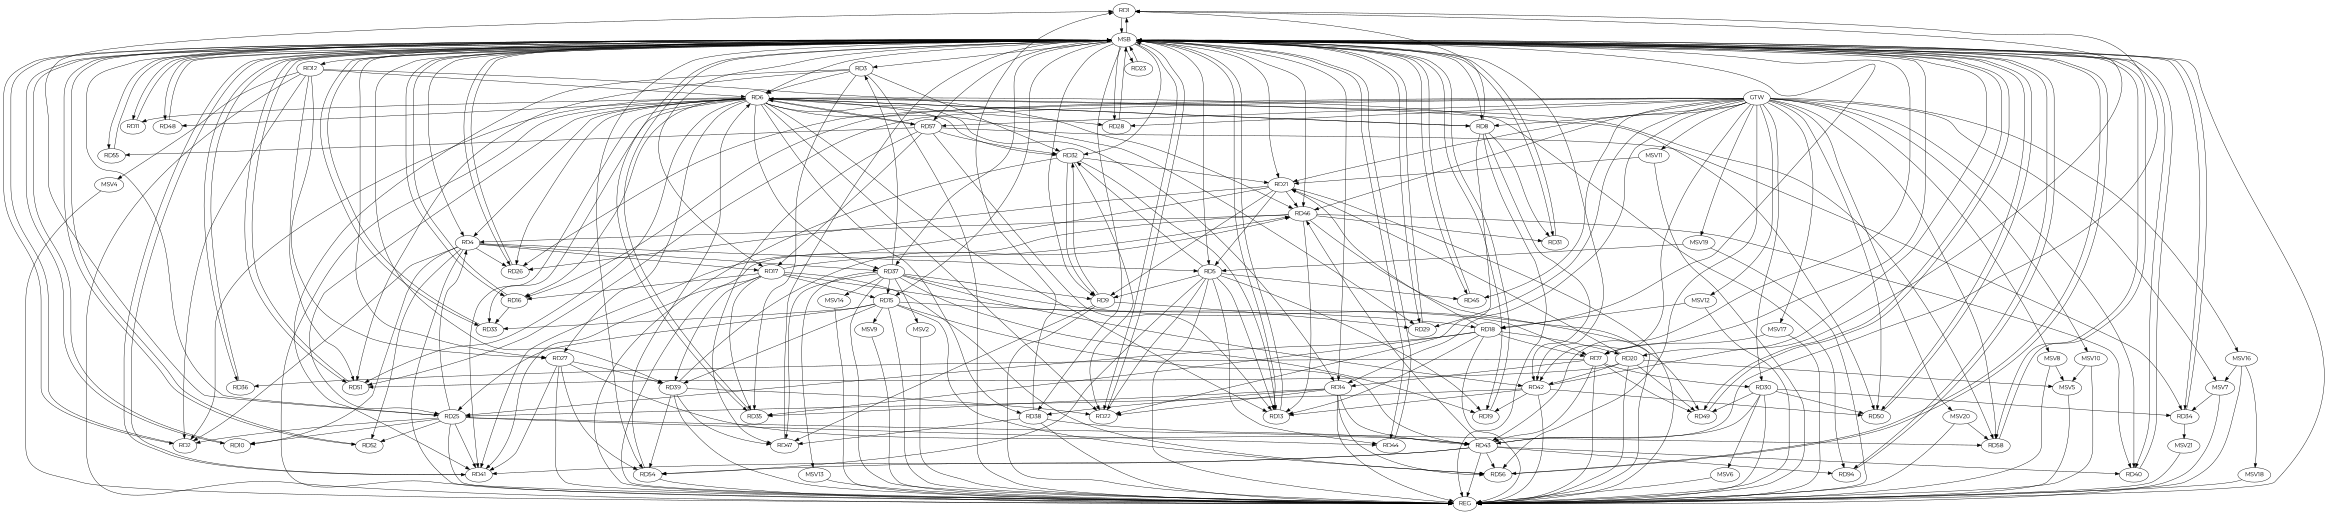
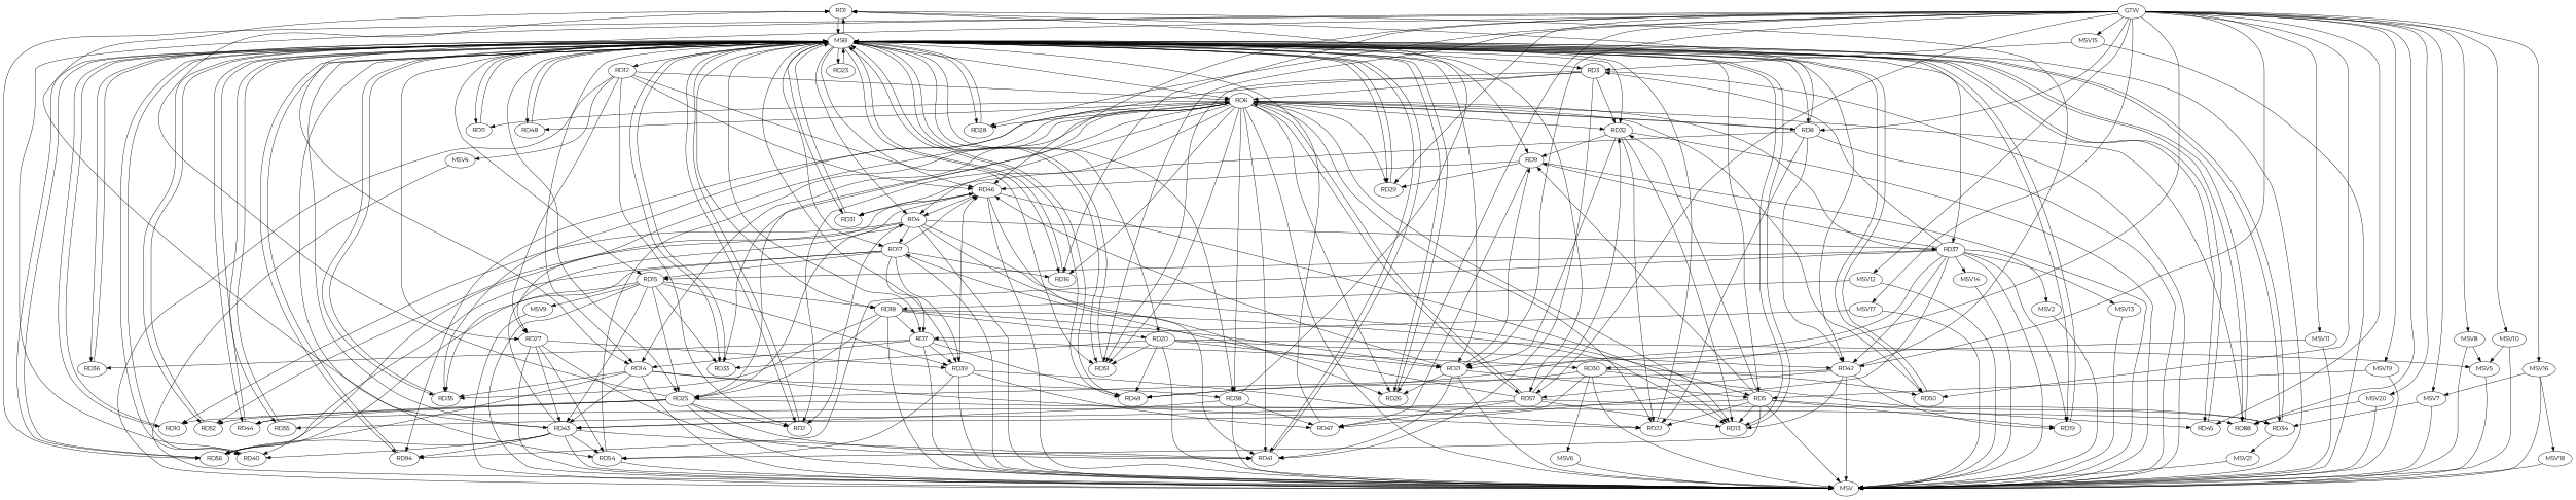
  strict digraph {
    fontname=Montserrat
    node [fontname=Montserrat]
    edge [fontname=Montserrat]
    n1 [label=RD1]
    n2 [label=MSB]
    n3 [label=RD2]
    n4 [label=RD3]
    n5 [label=RD6]
    n6 [label=RD32]
    n7 [label=RD35]
    n8 [label=RD41]
    n9 [label=RD51]
-   n10 [label=REG]
+   n10 [label=MSV]
    n11 [label=RD4]
    n12 [label=RD5]
    n13 [label=RD10]
    n14 [label=RD17]
    n15 [label=RD26]
    n16 [label=RD37]
    n17 [label=RD52]
    n18 [label=RD9]
    n19 [label=RD13]
    n20 [label=RD19]
    n21 [label=RD22]
    n22 [label=RD44]
    n23 [label=RD45]
    n24 [label=RD54]
    n25 [label=RD8]
    n26 [label=RD11]
    n27 [label=RD14]
    n28 [label=RD16]
    n29 [label=RD94]
    n30 [label=RD25]
    n31 [label=RD27]
    n32 [label=RD28]
    n33 [label=RD29]
    n34 [label=RD33]
    n35 [label=RD38]
    n36 [label=RD48]
    n37 [label=RD50]
    n38 [label=RD57]
-   n39 [label=RD58]
+   n39 [label=RD88]
    n40 [label=RD7]
    n41 [label=RD36]
    n42 [label=RD43]
    n43 [label=RD49]
    n44 [label=RD31]
    n45 [label=RD42]
    n46 [label=RD12]
    n47 [label=RD46]
    n48 [label=RD56]
    n49 [label=RD15]
    n50 [label=RD18]
    n51 [label=RD39]
    n52 [label=RD20]
    n53 [label=RD21]
    n54 [label=RD23]
    n55 [label=RD34]
    n56 [label=RD40]
    n57 [label=RD55]
    n58 [label=RD47]
    n59 [label=MSV2]
    n60 [label=MSV13]
    n61 [label=MSV14]
    n62 [label=RD30]
    n63 [label=MSV6]
    n64 [label=MSV4]
    n65 [label=MSV9]
    n66 [label=MSV5]
    n67 [label=MSV21]
    n68 [label=GTW]
    n69 [label=MSV7]
    n70 [label=MSV8]
    n71 [label=MSV10]
    n72 [label=MSV11]
    n73 [label=MSV12]
+   n74 [label=MSV15]
    n75 [label=MSV16]
    n76 [label=MSV17]
    n77 [label=MSV19]
    n78 [label=MSV20]
    n79 [label=MSV18]
    n1 -> n2
    n2 -> n1
    n2 -> n3
    n2 -> n4
    n2 -> n5
    n2 -> n6
    n2 -> n7
    n2 -> n8
    n2 -> n9
    n2 -> n10
    n2 -> n11
    n2 -> n12
    n2 -> n13
    n2 -> n14
    n2 -> n15
    n2 -> n16
    n2 -> n17
    n2 -> n18
    n2 -> n19
    n2 -> n20
-   n2 -> n21
    n2 -> n22
    n2 -> n23
    n2 -> n24
    n2 -> n25
    n2 -> n26
    n2 -> n27
    n2 -> n28
    n2 -> n29
    n2 -> n30
    n2 -> n31
    n2 -> n32
    n2 -> n33
    n2 -> n34
    n2 -> n35
    n2 -> n36
    n2 -> n37
    n2 -> n38
    n2 -> n39
    n2 -> n40
    n2 -> n41
    n2 -> n42
    n2 -> n43
    n2 -> n44
    n2 -> n45
    n2 -> n46
    n2 -> n47
    n2 -> n48
    n2 -> n49
    n2 -> n50
    n2 -> n51
    n2 -> n52
    n2 -> n53
    n2 -> n54
    n2 -> n55
    n2 -> n56
    n2 -> n57
    n3 -> n2
    n4 -> n5
    n4 -> n6
    n4 -> n7
    n4 -> n8
    n4 -> n9
    n4 -> n10
    n5 -> n3
    n5 -> n6
    n5 -> n8
    n5 -> n9
    n5 -> n10
    n5 -> n11
    n5 -> n15
    n5 -> n16
    n5 -> n19
    n5 -> n21
    n5 -> n25
    n5 -> n26
    n5 -> n27
    n5 -> n28
    n5 -> n29
    n5 -> n30
    n5 -> n31
    n5 -> n32
    n5 -> n33
    n5 -> n34
    n5 -> n35
    n5 -> n36
    n5 -> n37
    n5 -> n38
    n5 -> n39
    n6 -> n10
    n6 -> n18
    n6 -> n19
    n6 -> n21
    n6 -> n53
    n7 -> n2
    n8 -> n2
    n9 -> n2
    n11 -> n3
    n11 -> n10
    n11 -> n12
    n11 -> n13
    n11 -> n14
    n11 -> n15
    n11 -> n16
    n11 -> n17
    n12 -> n6
    n12 -> n10
    n12 -> n18
    n12 -> n19
    n12 -> n20
    n12 -> n21
    n12 -> n22
    n12 -> n23
    n12 -> n24
    n13 -> n2
    n14 -> n7
    n14 -> n10
    n14 -> n28
    n14 -> n40
    n14 -> n47
    n14 -> n48
    n14 -> n49
    n14 -> n51
    n15 -> n2
    n16 -> n4
    n16 -> n10
    n16 -> n18
    n16 -> n20
+   n16 -> n29
    n16 -> n43
    n16 -> n45
    n16 -> n49
    n16 -> n58
    n16 -> n59
    n16 -> n60
    n16 -> n61
    n17 -> n2
-   n18 -> n6
+   n18 -> n47
    n18 -> n10
    n18 -> n33
    n18 -> n58
    n19 -> n2
    n20 -> n2
    n21 -> n2
    n22 -> n2
    n23 -> n2
    n24 -> n5
    n24 -> n10
    n25 -> n1
    n25 -> n5
    n25 -> n10
    n25 -> n21
    n25 -> n44
    n25 -> n45
    n26 -> n2
    n27 -> n7
    n27 -> n10
    n27 -> n21
    n27 -> n35
    n27 -> n42
    n27 -> n48
    n28 -> n2
    n29 -> n2
    n30 -> n1
    n30 -> n3
    n30 -> n8
    n30 -> n10
    n30 -> n11
    n30 -> n13
    n30 -> n17
    n30 -> n22
    n30 -> n39
    n31 -> n8
    n31 -> n10
    n31 -> n24
    n31 -> n42
    n31 -> n51
    n32 -> n2
    n33 -> n2
    n34 -> n2
    n35 -> n1
    n35 -> n10
    n35 -> n42
    n35 -> n58
    n36 -> n2
    n37 -> n2
    n38 -> n5
    n38 -> n6
    n38 -> n14
    n38 -> n19
    n38 -> n55
    n38 -> n57
    n38 -> n58
    n39 -> n2
    n40 -> n10
    n40 -> n27
    n40 -> n41
-   n40 -> n42
+   n40 -> n51
    n40 -> n43
    n40 -> n62
    n41 -> n2
    n42 -> n1
    n42 -> n8
    n42 -> n10
    n42 -> n24
    n42 -> n29
    n42 -> n47
    n42 -> n48
    n42 -> n56
    n43 -> n2
    n44 -> n2
    n45 -> n1
    n45 -> n10
    n45 -> n19
    n45 -> n20
    n45 -> n30
-   n45 -> n37
+   n45 -> n38
    n46 -> n3
    n46 -> n5
    n46 -> n9
    n46 -> n10
    n46 -> n31
    n46 -> n47
    n46 -> n64
    n47 -> n8
    n47 -> n10
    n47 -> n11
    n47 -> n19
    n47 -> n44
    n47 -> n56
    n48 -> n2
    n49 -> n10
    n49 -> n30
    n49 -> n34
    n49 -> n42
    n49 -> n48
    n49 -> n50
    n49 -> n51
    n49 -> n65
    n50 -> n7
    n50 -> n10
    n50 -> n19
    n50 -> n30
    n50 -> n40
    n50 -> n52
    n50 -> n53
    n51 -> n10
    n51 -> n21
    n51 -> n24
    n51 -> n47
    n51 -> n58
    n52 -> n9
    n52 -> n10
-   n28 -> n34
+   n52 -> n34
    n52 -> n43
    n52 -> n45
    n52 -> n53
    n52 -> n66
    n53 -> n8
    n53 -> n10
    n53 -> n12
    n53 -> n15
    n53 -> n18
    n53 -> n47
    n54 -> n2
    n55 -> n2
    n55 -> n67
    n56 -> n2
    n57 -> n2
    n58 -> n2
    n59 -> n10
    n60 -> n10
    n61 -> n10
    n62 -> n10
    n62 -> n37
    n62 -> n42
    n62 -> n43
    n62 -> n55
    n62 -> n63
    n63 -> n10
    n64 -> n10
    n65 -> n10
    n66 -> n10
    n67 -> n10
    n68 -> n9
    n68 -> n15
    n68 -> n23
    n68 -> n25
    n68 -> n27
    n68 -> n28
    n68 -> n32
    n68 -> n33
    n68 -> n37
    n68 -> n38
    n68 -> n39
    n68 -> n45
    n68 -> n47
    n68 -> n48
    n68 -> n53
    n68 -> n56
    n68 -> n62
    n68 -> n69
    n68 -> n70
    n68 -> n71
    n68 -> n72
    n68 -> n73
+   n68 -> n74
    n68 -> n75
    n68 -> n76
    n68 -> n77
    n68 -> n78
    n69 -> n10
    n69 -> n55
    n70 -> n10
    n70 -> n66
    n71 -> n10
    n71 -> n66
    n72 -> n10
    n72 -> n53
    n73 -> n10
    n73 -> n50
+   n74 -> n4
+   n74 -> n10
    n75 -> n10
    n75 -> n69
    n75 -> n79
    n76 -> n10
    n76 -> n40
    n77 -> n10
    n77 -> n12
    n78 -> n10
    n78 -> n39
    n79 -> n10
  }
